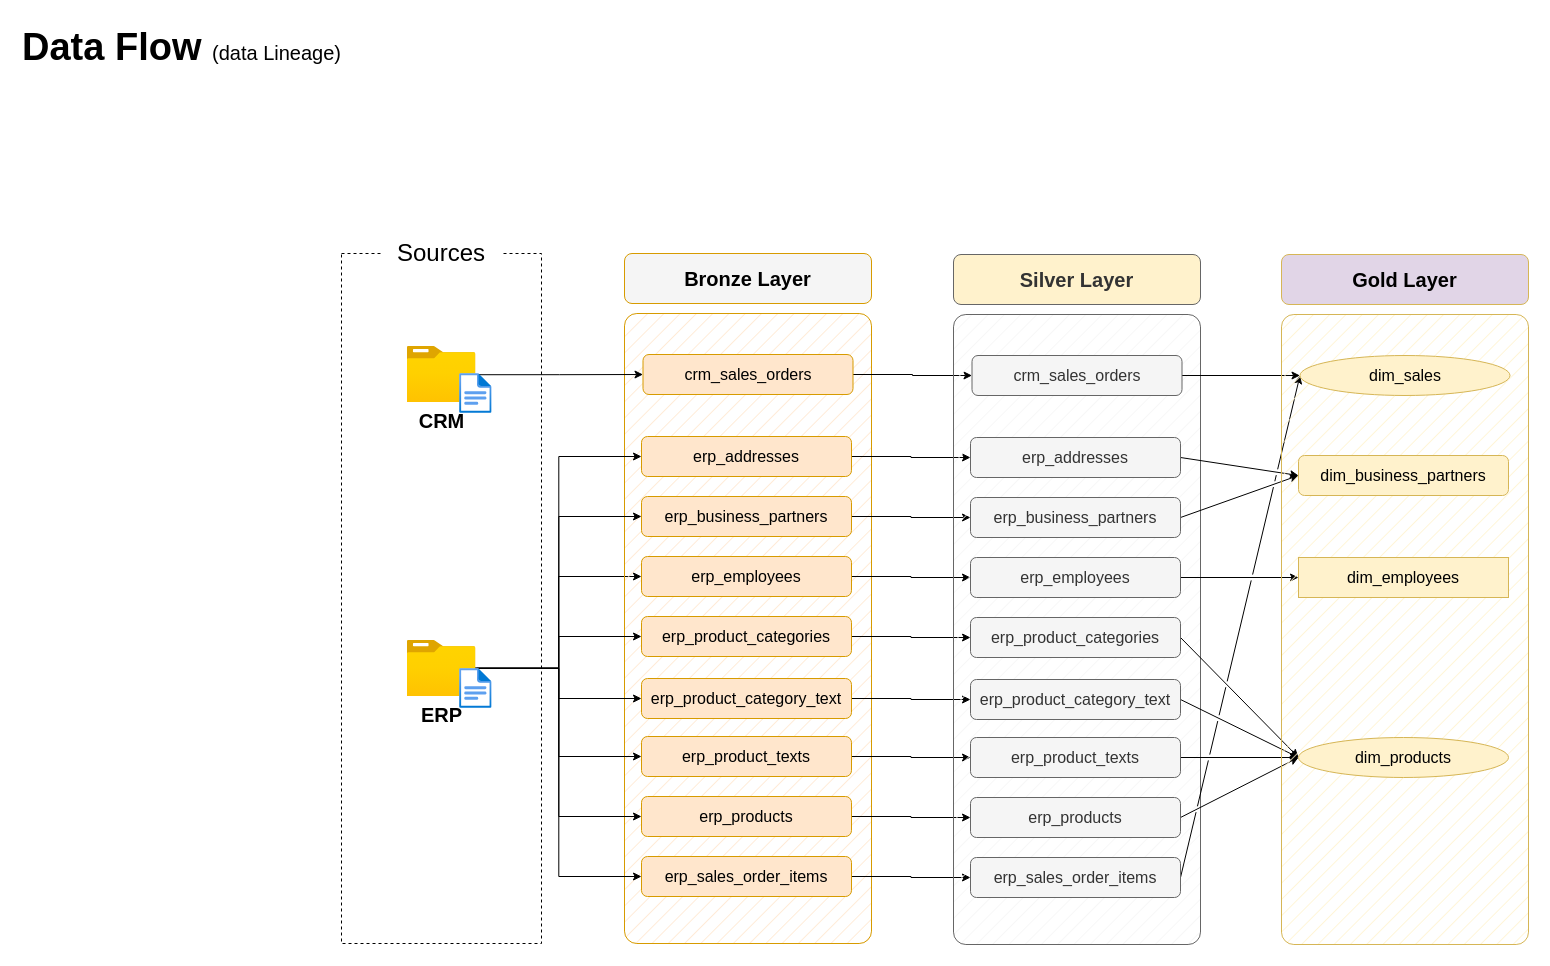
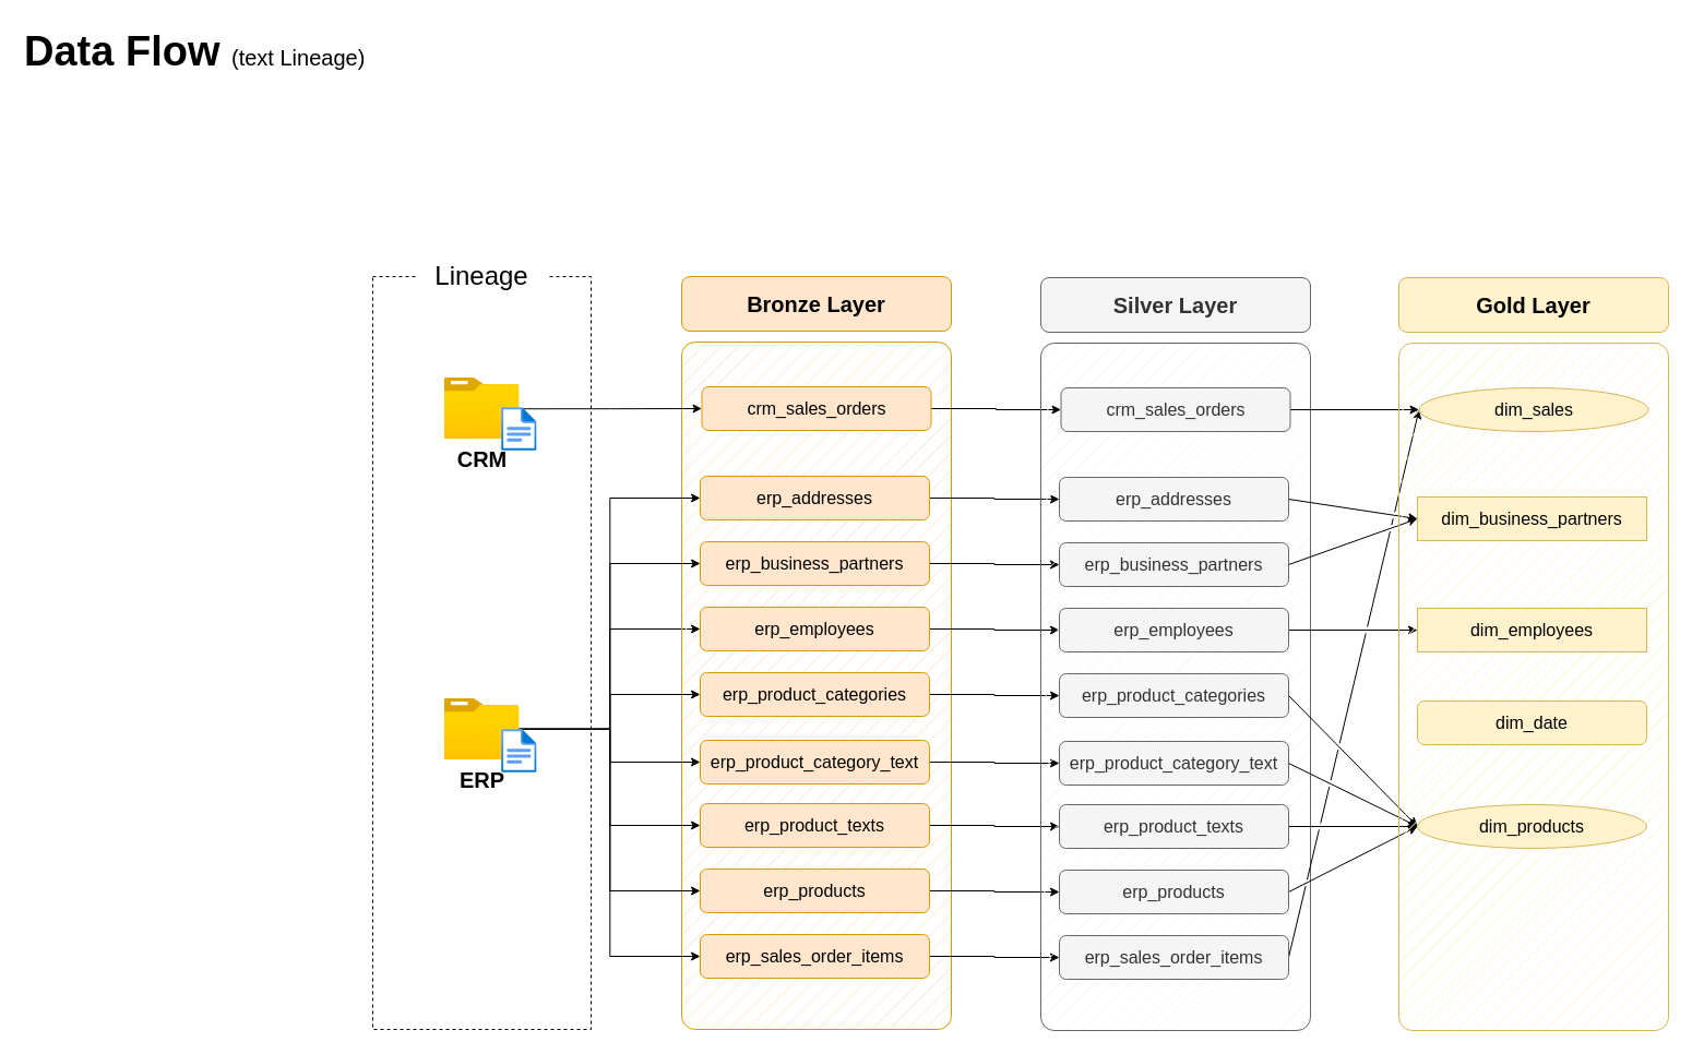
  <mxCell id="0" />
  <mxCell id="1" parent="0" />
- <mxCell id="2" value="&lt;font style=&quot;&quot;&gt;&lt;b&gt;Data Flow &lt;/b&gt;&lt;font style=&quot;font-size: 20px;&quot;&gt;(data Lineage)&lt;/font&gt;&lt;br style=&quot;font-size: 38px;&quot;&gt;&lt;/font&gt;" style="text;html=1;strokeColor=none;fillColor=none;align=left;verticalAlign=middle;whiteSpace=wrap;rounded=0;fontSize=38;fontFamily=Helvetica;" parent="1" vertex="1"><mxGeometry x="20" y="20" width="396" height="54" as="geometry" /></mxCell>
+ <mxCell id="2" value="&lt;font style=&quot;&quot;&gt;&lt;b&gt;Data Flow &lt;/b&gt;&lt;font style=&quot;font-size: 20px;&quot;&gt;(text Lineage)&lt;/font&gt;&lt;br style=&quot;font-size: 38px;&quot;&gt;&lt;/font&gt;" style="text;html=1;strokeColor=none;fillColor=none;align=left;verticalAlign=middle;whiteSpace=wrap;rounded=0;fontSize=38;fontFamily=Helvetica;" parent="1" vertex="1"><mxGeometry x="20" y="20" width="396" height="54" as="geometry" /></mxCell>
  <mxCell id="3" value="" style="rounded=0;whiteSpace=wrap;html=1;fillColor=none;dashed=1;" parent="1" vertex="1"><mxGeometry x="341" y="253" width="200" height="690" as="geometry" /></mxCell>
- <mxCell id="4" value="&lt;font style=&quot;font-size: 24px;&quot;&gt;Sources&lt;/font&gt;" style="rounded=1;whiteSpace=wrap;html=1;strokeColor=none;" parent="1" vertex="1"><mxGeometry x="381" y="233" width="120" height="40" as="geometry" /></mxCell>
+ <mxCell id="4" value="&lt;font style=&quot;font-size: 24px;&quot;&gt;Lineage&lt;/font&gt;" style="rounded=1;whiteSpace=wrap;html=1;strokeColor=none;" parent="1" vertex="1"><mxGeometry x="381" y="233" width="120" height="40" as="geometry" /></mxCell>
  <mxCell id="5" value="&lt;font style=&quot;font-size: 20px;&quot;&gt;&lt;b&gt;CRM&lt;/b&gt;&lt;/font&gt;" style="image;aspect=fixed;html=1;points=[];align=center;fontSize=12;image=img/lib/azure2/general/Folder_Blank.svg;" parent="1" vertex="1"><mxGeometry x="406.5" y="346" width="69" height="56.0" as="geometry" /></mxCell>
  <mxCell id="6" style="edgeStyle=elbowEdgeStyle;rounded=0;orthogonalLoop=1;jettySize=auto;html=1;entryX=0;entryY=0.5;entryDx=0;entryDy=0;" parent="1" source="36" target="16" edge="1"><mxGeometry relative="1" as="geometry" /></mxCell>
  <mxCell id="7" value="" style="rounded=1;whiteSpace=wrap;html=1;fillColor=#ffe6cc;strokeColor=#d79b00;fillStyle=hatch;arcSize=5;" parent="1" vertex="1"><mxGeometry x="624" y="313" width="247" height="630" as="geometry" /></mxCell>
- <mxCell id="8" value="Bronze Layer" style="rounded=1;whiteSpace=wrap;html=1;fillColor=#f5f5f5;strokeColor=#d79b00;fontSize=20;fontStyle=1;" parent="1" vertex="1"><mxGeometry x="624" y="253" width="247" height="50" as="geometry" /></mxCell>
+ <mxCell id="8" value="Bronze Layer" style="rounded=1;whiteSpace=wrap;html=1;fillColor=#ffe6cc;strokeColor=#d79b00;fontSize=20;fontStyle=1" parent="1" vertex="1"><mxGeometry x="624" y="253" width="247" height="50" as="geometry" /></mxCell>
  <mxCell id="9" style="edgeStyle=orthogonalEdgeStyle;rounded=0;orthogonalLoop=1;jettySize=auto;html=1;exitX=1;exitY=0.5;exitDx=0;exitDy=0;entryX=0;entryY=0.5;entryDx=0;entryDy=0;" parent="1" source="10" target="41" edge="1"><mxGeometry relative="1" as="geometry" /></mxCell>
  <mxCell id="10" value="crm_sales_orders" style="rounded=1;whiteSpace=wrap;html=1;fillColor=#ffe6cc;strokeColor=#d79b00;fontSize=16;fontStyle=0" parent="1" vertex="1"><mxGeometry x="642.5" y="354" width="210" height="40" as="geometry" /></mxCell>
  <mxCell id="11" style="edgeStyle=orthogonalEdgeStyle;rounded=0;orthogonalLoop=1;jettySize=auto;html=1;exitX=1;exitY=0.5;exitDx=0;exitDy=0;entryX=0;entryY=0.5;entryDx=0;entryDy=0;" parent="1" source="12" target="43" edge="1"><mxGeometry relative="1" as="geometry" /></mxCell>
  <mxCell id="12" value="erp_addresses" style="rounded=1;whiteSpace=wrap;html=1;fillColor=#ffe6cc;strokeColor=#d79b00;fontSize=16;fontStyle=0" parent="1" vertex="1"><mxGeometry x="641" y="436" width="210" height="40" as="geometry" /></mxCell>
  <mxCell id="13" style="edgeStyle=orthogonalEdgeStyle;rounded=0;orthogonalLoop=1;jettySize=auto;html=1;exitX=1;exitY=0.5;exitDx=0;exitDy=0;entryX=0;entryY=0.5;entryDx=0;entryDy=0;" parent="1" source="14" target="45" edge="1"><mxGeometry relative="1" as="geometry" /></mxCell>
  <mxCell id="14" value="erp_business_partners" style="rounded=1;whiteSpace=wrap;html=1;fillColor=#ffe6cc;strokeColor=#d79b00;fontSize=16;fontStyle=0" parent="1" vertex="1"><mxGeometry x="641" y="496" width="210" height="40" as="geometry" /></mxCell>
  <mxCell id="15" style="edgeStyle=orthogonalEdgeStyle;rounded=0;orthogonalLoop=1;jettySize=auto;html=1;exitX=1;exitY=0.5;exitDx=0;exitDy=0;entryX=0;entryY=0.5;entryDx=0;entryDy=0;" parent="1" source="16" target="47" edge="1"><mxGeometry relative="1" as="geometry" /></mxCell>
  <mxCell id="16" value="erp_employees" style="rounded=1;whiteSpace=wrap;html=1;fillColor=#ffe6cc;strokeColor=#d79b00;fontSize=16;fontStyle=0" parent="1" vertex="1"><mxGeometry x="641" y="556" width="210" height="40" as="geometry" /></mxCell>
  <mxCell id="17" style="edgeStyle=orthogonalEdgeStyle;rounded=0;orthogonalLoop=1;jettySize=auto;html=1;exitX=1;exitY=0.5;exitDx=0;exitDy=0;entryX=0;entryY=0.5;entryDx=0;entryDy=0;" parent="1" source="18" target="49" edge="1"><mxGeometry relative="1" as="geometry" /></mxCell>
  <mxCell id="18" value="erp_product_categories" style="rounded=1;whiteSpace=wrap;html=1;fillColor=#ffe6cc;strokeColor=#d79b00;fontSize=16;fontStyle=0" parent="1" vertex="1"><mxGeometry x="641" y="616" width="210" height="40" as="geometry" /></mxCell>
  <mxCell id="19" style="edgeStyle=orthogonalEdgeStyle;rounded=0;orthogonalLoop=1;jettySize=auto;html=1;exitX=1;exitY=0.5;exitDx=0;exitDy=0;entryX=0;entryY=0.5;entryDx=0;entryDy=0;" parent="1" source="20" target="51" edge="1"><mxGeometry relative="1" as="geometry" /></mxCell>
  <mxCell id="20" value="erp_product_category_text" style="rounded=1;whiteSpace=wrap;html=1;fillColor=#ffe6cc;strokeColor=#d79b00;fontSize=16;fontStyle=0" parent="1" vertex="1"><mxGeometry x="641" y="678" width="210" height="40" as="geometry" /></mxCell>
  <mxCell id="21" style="edgeStyle=orthogonalEdgeStyle;rounded=0;orthogonalLoop=1;jettySize=auto;html=1;exitX=1;exitY=0.5;exitDx=0;exitDy=0;entryX=0;entryY=0.5;entryDx=0;entryDy=0;" parent="1" source="22" target="53" edge="1"><mxGeometry relative="1" as="geometry" /></mxCell>
  <mxCell id="22" value="erp_product_texts" style="rounded=1;whiteSpace=wrap;html=1;fillColor=#ffe6cc;strokeColor=#d79b00;fontSize=16;fontStyle=0" parent="1" vertex="1"><mxGeometry x="641" y="736" width="210" height="40" as="geometry" /></mxCell>
  <mxCell id="23" style="edgeStyle=orthogonalEdgeStyle;rounded=0;orthogonalLoop=1;jettySize=auto;html=1;exitX=1;exitY=0.5;exitDx=0;exitDy=0;entryX=0;entryY=0.5;entryDx=0;entryDy=0;" parent="1" source="24" target="55" edge="1"><mxGeometry relative="1" as="geometry" /></mxCell>
  <mxCell id="24" value="erp_products" style="rounded=1;whiteSpace=wrap;html=1;fillColor=#ffe6cc;strokeColor=#d79b00;fontSize=16;fontStyle=0" parent="1" vertex="1"><mxGeometry x="641" y="796" width="210" height="40" as="geometry" /></mxCell>
  <mxCell id="25" style="edgeStyle=orthogonalEdgeStyle;rounded=0;orthogonalLoop=1;jettySize=auto;html=1;exitX=1;exitY=0.5;exitDx=0;exitDy=0;entryX=0;entryY=0.5;entryDx=0;entryDy=0;" parent="1" source="26" target="57" edge="1"><mxGeometry relative="1" as="geometry" /></mxCell>
  <mxCell id="26" value="erp_sales_order_items" style="rounded=1;whiteSpace=wrap;html=1;fillColor=#ffe6cc;strokeColor=#d79b00;fontSize=16;fontStyle=0" parent="1" vertex="1"><mxGeometry x="641" y="856" width="210" height="40" as="geometry" /></mxCell>
  <mxCell id="27" style="edgeStyle=orthogonalEdgeStyle;rounded=0;orthogonalLoop=1;jettySize=auto;html=1;entryX=0;entryY=0.5;entryDx=0;entryDy=0;exitX=0.964;exitY=0.496;exitDx=0;exitDy=0;exitPerimeter=0;" parent="1" source="36" target="14" edge="1"><mxGeometry relative="1" as="geometry"><mxPoint x="431" y="530" as="sourcePoint" /><mxPoint x="600" y="476" as="targetPoint" /></mxGeometry></mxCell>
  <mxCell id="28" style="edgeStyle=orthogonalEdgeStyle;rounded=0;orthogonalLoop=1;jettySize=auto;html=1;entryX=0;entryY=0.5;entryDx=0;entryDy=0;exitX=0.966;exitY=0.497;exitDx=0;exitDy=0;exitPerimeter=0;" parent="1" source="36" target="12" edge="1"><mxGeometry relative="1" as="geometry"><mxPoint x="483" y="637" as="sourcePoint" /><mxPoint x="651" y="526" as="targetPoint" /></mxGeometry></mxCell>
  <mxCell id="29" style="edgeStyle=orthogonalEdgeStyle;rounded=0;orthogonalLoop=1;jettySize=auto;html=1;entryX=0;entryY=0.5;entryDx=0;entryDy=0;exitX=0.963;exitY=0.498;exitDx=0;exitDy=0;exitPerimeter=0;" parent="1" source="36" target="18" edge="1"><mxGeometry relative="1" as="geometry"><mxPoint x="483" y="636" as="sourcePoint" /><mxPoint x="651" y="466" as="targetPoint" /></mxGeometry></mxCell>
  <mxCell id="30" style="edgeStyle=orthogonalEdgeStyle;rounded=0;orthogonalLoop=1;jettySize=auto;html=1;entryX=0;entryY=0.5;entryDx=0;entryDy=0;exitX=0.946;exitY=0.496;exitDx=0;exitDy=0;exitPerimeter=0;" parent="1" source="36" target="20" edge="1"><mxGeometry relative="1" as="geometry"><mxPoint x="483" y="612" as="sourcePoint" /><mxPoint x="651" y="646" as="targetPoint" /></mxGeometry></mxCell>
  <mxCell id="31" style="edgeStyle=orthogonalEdgeStyle;rounded=0;orthogonalLoop=1;jettySize=auto;html=1;entryX=0;entryY=0.5;entryDx=0;entryDy=0;exitX=1.015;exitY=0.497;exitDx=0;exitDy=0;exitPerimeter=0;" parent="1" source="36" target="22" edge="1"><mxGeometry relative="1" as="geometry"><mxPoint x="561" y="743" as="sourcePoint" /><mxPoint x="651" y="708" as="targetPoint" /></mxGeometry></mxCell>
  <mxCell id="32" style="edgeStyle=orthogonalEdgeStyle;rounded=0;orthogonalLoop=1;jettySize=auto;html=1;entryX=0;entryY=0.5;entryDx=0;entryDy=0;exitX=0.982;exitY=0.497;exitDx=0;exitDy=0;exitPerimeter=0;" parent="1" source="36" target="24" edge="1"><mxGeometry relative="1" as="geometry"><mxPoint x="487" y="678" as="sourcePoint" /><mxPoint x="651" y="766" as="targetPoint" /></mxGeometry></mxCell>
  <mxCell id="33" style="edgeStyle=orthogonalEdgeStyle;rounded=0;orthogonalLoop=1;jettySize=auto;html=1;entryX=0;entryY=0.5;entryDx=0;entryDy=0;exitX=1.008;exitY=0.497;exitDx=0;exitDy=0;exitPerimeter=0;" parent="1" source="36" target="26" edge="1"><mxGeometry relative="1" as="geometry"><mxPoint x="484" y="678" as="sourcePoint" /><mxPoint x="651" y="826" as="targetPoint" /></mxGeometry></mxCell>
  <mxCell id="34" style="edgeStyle=orthogonalEdgeStyle;rounded=0;orthogonalLoop=1;jettySize=auto;html=1;entryX=0;entryY=0.5;entryDx=0;entryDy=0;exitX=0.996;exitY=0.504;exitDx=0;exitDy=0;exitPerimeter=0;" parent="1" source="5" target="10" edge="1"><mxGeometry relative="1" as="geometry"><mxPoint x="431" y="498.48" as="sourcePoint" /><mxPoint x="599" y="286.48" as="targetPoint" /></mxGeometry></mxCell>
  <mxCell id="35" value="" style="image;aspect=fixed;html=1;points=[];align=center;fontSize=12;image=img/lib/azure2/general/File.svg;" parent="1" vertex="1"><mxGeometry x="459.12" y="373" width="32.46" height="40" as="geometry" /></mxCell>
  <mxCell id="36" value="&lt;font style=&quot;font-size: 20px;&quot;&gt;&lt;b&gt;ERP&lt;/b&gt;&lt;/font&gt;" style="image;aspect=fixed;html=1;points=[];align=center;fontSize=12;image=img/lib/azure2/general/Folder_Blank.svg;" parent="1" vertex="1"><mxGeometry x="406.5" y="640" width="69" height="56.0" as="geometry" /></mxCell>
  <mxCell id="37" value="" style="image;aspect=fixed;html=1;points=[];align=center;fontSize=12;image=img/lib/azure2/general/File.svg;" parent="1" vertex="1"><mxGeometry x="459.12" y="668" width="32.46" height="40" as="geometry" /></mxCell>
  <mxCell id="38" value="" style="rounded=1;whiteSpace=wrap;html=1;fillColor=#f5f5f5;strokeColor=#666666;fillStyle=hatch;arcSize=5;fontColor=#333333;" parent="1" vertex="1"><mxGeometry x="953" y="314" width="247" height="630" as="geometry" /></mxCell>
- <mxCell id="39" value="Silver Layer" style="rounded=1;whiteSpace=wrap;html=1;fillColor=#fff2cc;strokeColor=#666666;fontSize=20;fontStyle=1;fontColor=#333333;" parent="1" vertex="1"><mxGeometry x="953" y="254" width="247" height="50" as="geometry" /></mxCell>
+ <mxCell id="39" value="Silver Layer" style="rounded=1;whiteSpace=wrap;html=1;fillColor=#f5f5f5;strokeColor=#666666;fontSize=20;fontStyle=1;fontColor=#333333;" parent="1" vertex="1"><mxGeometry x="953" y="254" width="247" height="50" as="geometry" /></mxCell>
  <mxCell id="40" style="edgeStyle=orthogonalEdgeStyle;rounded=0;orthogonalLoop=1;jettySize=auto;html=1;exitX=1;exitY=0.5;exitDx=0;exitDy=0;entryX=0;entryY=0.5;entryDx=0;entryDy=0;" parent="1" source="41" target="60" edge="1"><mxGeometry relative="1" as="geometry" /></mxCell>
  <mxCell id="41" value="crm_sales_orders" style="rounded=1;whiteSpace=wrap;html=1;fillColor=#f5f5f5;strokeColor=#666666;fontSize=16;fontStyle=0;fontColor=#333333;" parent="1" vertex="1"><mxGeometry x="971.5" y="355" width="210" height="40" as="geometry" /></mxCell>
  <mxCell id="42" style="rounded=0;orthogonalLoop=1;jettySize=auto;html=1;exitX=1;exitY=0.5;exitDx=0;exitDy=0;entryX=0;entryY=0.5;entryDx=0;entryDy=0;strokeColor=default;" parent="1" source="43" target="61" edge="1"><mxGeometry relative="1" as="geometry" /></mxCell>
  <mxCell id="43" value="erp_addresses" style="rounded=1;whiteSpace=wrap;html=1;fillColor=#f5f5f5;strokeColor=#666666;fontSize=16;fontStyle=0;fontColor=#333333;" parent="1" vertex="1"><mxGeometry x="970" y="437" width="210" height="40" as="geometry" /></mxCell>
  <mxCell id="44" style="rounded=0;orthogonalLoop=1;jettySize=auto;html=1;exitX=1;exitY=0.5;exitDx=0;exitDy=0;entryX=0;entryY=0.5;entryDx=0;entryDy=0;" parent="1" source="45" target="61" edge="1"><mxGeometry relative="1" as="geometry" /></mxCell>
  <mxCell id="45" value="erp_business_partners" style="rounded=1;whiteSpace=wrap;html=1;fillColor=#f5f5f5;strokeColor=#666666;fontSize=16;fontStyle=0;fontColor=#333333;" parent="1" vertex="1"><mxGeometry x="970" y="497" width="210" height="40" as="geometry" /></mxCell>
  <mxCell id="46" style="edgeStyle=orthogonalEdgeStyle;rounded=0;orthogonalLoop=1;jettySize=auto;html=1;exitX=1;exitY=0.5;exitDx=0;exitDy=0;entryX=0;entryY=0.5;entryDx=0;entryDy=0;" parent="1" source="47" target="62" edge="1"><mxGeometry relative="1" as="geometry" /></mxCell>
  <mxCell id="47" value="erp_employees" style="rounded=1;whiteSpace=wrap;html=1;fillColor=#f5f5f5;strokeColor=#666666;fontSize=16;fontStyle=0;fontColor=#333333;" parent="1" vertex="1"><mxGeometry x="970" y="557" width="210" height="40" as="geometry" /></mxCell>
  <mxCell id="48" style="rounded=0;orthogonalLoop=1;jettySize=auto;html=1;exitX=1;exitY=0.5;exitDx=0;exitDy=0;entryX=0;entryY=0.5;entryDx=0;entryDy=0;" parent="1" source="49" target="63" edge="1"><mxGeometry relative="1" as="geometry" /></mxCell>
  <mxCell id="49" value="erp_product_categories" style="rounded=1;whiteSpace=wrap;html=1;fillColor=#f5f5f5;strokeColor=#666666;fontSize=16;fontStyle=0;fontColor=#333333;" parent="1" vertex="1"><mxGeometry x="970" y="617" width="210" height="40" as="geometry" /></mxCell>
  <mxCell id="50" style="rounded=0;orthogonalLoop=1;jettySize=auto;html=1;exitX=1;exitY=0.5;exitDx=0;exitDy=0;entryX=0;entryY=0.5;entryDx=0;entryDy=0;" parent="1" source="51" target="63" edge="1"><mxGeometry relative="1" as="geometry"><mxPoint x="1261" y="753" as="targetPoint" /></mxGeometry></mxCell>
  <mxCell id="51" value="erp_product_category_text" style="rounded=1;whiteSpace=wrap;html=1;fillColor=#f5f5f5;strokeColor=#666666;fontSize=16;fontStyle=0;fontColor=#333333;" parent="1" vertex="1"><mxGeometry x="970" y="679" width="210" height="40" as="geometry" /></mxCell>
  <mxCell id="52" style="rounded=0;orthogonalLoop=1;jettySize=auto;html=1;exitX=1;exitY=0.5;exitDx=0;exitDy=0;" parent="1" source="53" target="63" edge="1"><mxGeometry relative="1" as="geometry" /></mxCell>
  <mxCell id="53" value="erp_product_texts" style="rounded=1;whiteSpace=wrap;html=1;fillColor=#f5f5f5;strokeColor=#666666;fontSize=16;fontStyle=0;fontColor=#333333;" parent="1" vertex="1"><mxGeometry x="970" y="737" width="210" height="40" as="geometry" /></mxCell>
  <mxCell id="54" style="rounded=0;orthogonalLoop=1;jettySize=auto;html=1;exitX=1;exitY=0.5;exitDx=0;exitDy=0;entryX=0;entryY=0.5;entryDx=0;entryDy=0;" parent="1" source="55" target="63" edge="1"><mxGeometry relative="1" as="geometry"><mxPoint x="1241" y="793" as="targetPoint" /></mxGeometry></mxCell>
  <mxCell id="55" value="erp_products" style="rounded=1;whiteSpace=wrap;html=1;fillColor=#f5f5f5;strokeColor=#666666;fontSize=16;fontStyle=0;fontColor=#333333;" parent="1" vertex="1"><mxGeometry x="970" y="797" width="210" height="40" as="geometry" /></mxCell>
  <mxCell id="56" style="rounded=0;orthogonalLoop=1;jettySize=auto;html=1;exitX=1;exitY=0.5;exitDx=0;exitDy=0;entryX=0;entryY=0.5;entryDx=0;entryDy=0;jumpStyle=gap;" parent="1" source="57" target="60" edge="1"><mxGeometry relative="1" as="geometry"><mxPoint x="1241" y="413" as="targetPoint" /></mxGeometry></mxCell>
  <mxCell id="57" value="erp_sales_order_items" style="rounded=1;whiteSpace=wrap;html=1;fillColor=#f5f5f5;strokeColor=#666666;fontSize=16;fontStyle=0;fontColor=#333333;" parent="1" vertex="1"><mxGeometry x="970" y="857" width="210" height="40" as="geometry" /></mxCell>
  <mxCell id="58" value="" style="rounded=1;whiteSpace=wrap;html=1;fillColor=#fff2cc;strokeColor=#d6b656;fillStyle=hatch;arcSize=5;" parent="1" vertex="1"><mxGeometry x="1281" y="314" width="247" height="630" as="geometry" /></mxCell>
- <mxCell id="59" value="Gold Layer" style="rounded=1;whiteSpace=wrap;html=1;fillColor=#e1d5e7;strokeColor=#d6b656;fontSize=20;fontStyle=1;" parent="1" vertex="1"><mxGeometry x="1281" y="254" width="247" height="50" as="geometry" /></mxCell>
+ <mxCell id="59" value="Gold Layer" style="rounded=1;whiteSpace=wrap;html=1;fillColor=#fff2cc;strokeColor=#d6b656;fontSize=20;fontStyle=1;" parent="1" vertex="1"><mxGeometry x="1281" y="254" width="247" height="50" as="geometry" /></mxCell>
  <mxCell id="60" value="dim_sales" style="ellipse;whiteSpace=wrap;html=1;fillColor=#fff2cc;strokeColor=#d6b656;fontSize=16;fontStyle=0;" parent="1" vertex="1"><mxGeometry x="1299.5" y="355" width="210" height="40" as="geometry" /></mxCell>
- <mxCell id="61" value="dim_business_partners" style="rounded=1;whiteSpace=wrap;html=1;fillColor=#fff2cc;strokeColor=#d6b656;fontSize=16;fontStyle=0;" parent="1" vertex="1"><mxGeometry x="1298" y="455" width="210" height="40" as="geometry" /></mxCell>
+ <mxCell id="61" value="dim_business_partners" style="whiteSpace=wrap;html=1;fillColor=#fff2cc;strokeColor=#d6b656;fontSize=16;fontStyle=0;rounded=0;" parent="1" vertex="1"><mxGeometry x="1298" y="455" width="210" height="40" as="geometry" /></mxCell>
  <mxCell id="62" value="dim_employees" style="whiteSpace=wrap;html=1;fillColor=#fff2cc;strokeColor=#d6b656;fontSize=16;fontStyle=0;rounded=0;" parent="1" vertex="1"><mxGeometry x="1298" y="557" width="210" height="40" as="geometry" /></mxCell>
  <mxCell id="63" value="dim_products" style="ellipse;whiteSpace=wrap;html=1;fillColor=#fff2cc;strokeColor=#d6b656;fontSize=16;fontStyle=0;" parent="1" vertex="1"><mxGeometry x="1298" y="737" width="210" height="40" as="geometry" /></mxCell>
+ <mxCell id="64" value="dim_date" style="rounded=1;whiteSpace=wrap;html=1;fillColor=#fff2cc;strokeColor=#d6b656;fontSize=16;fontStyle=0;" vertex="1" parent="1"><mxGeometry x="1298" y="642" width="210" height="40" as="geometry" /></mxCell>
